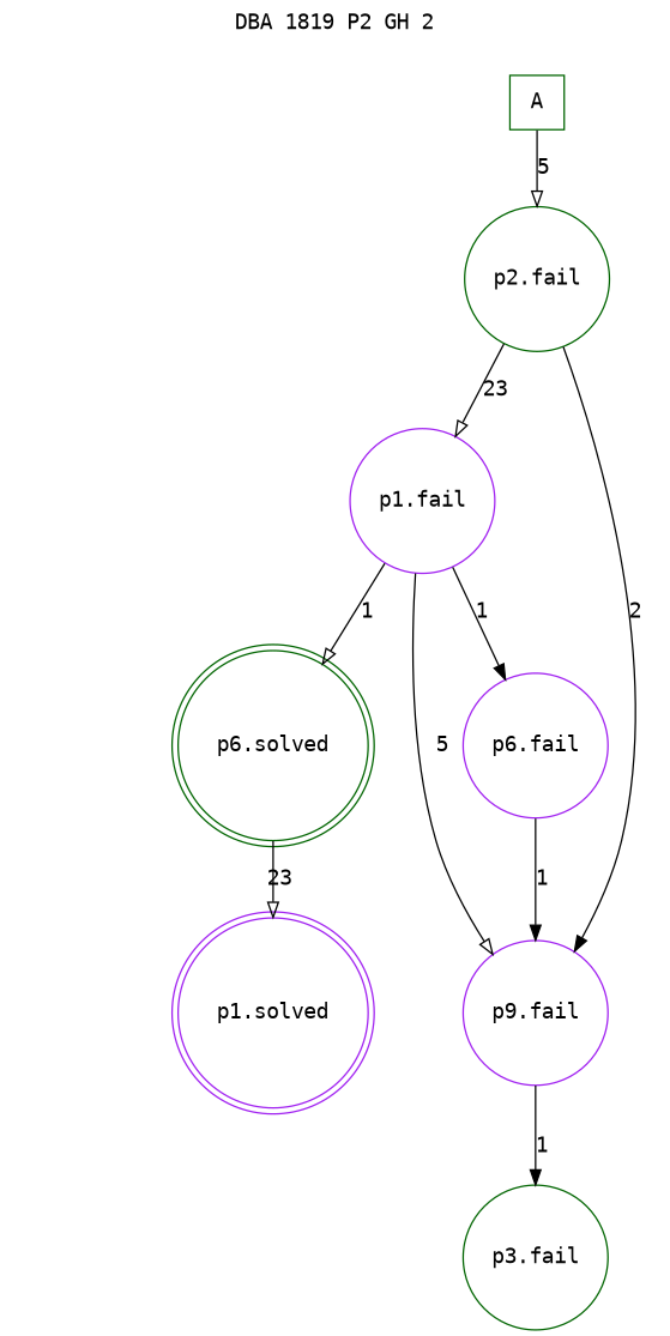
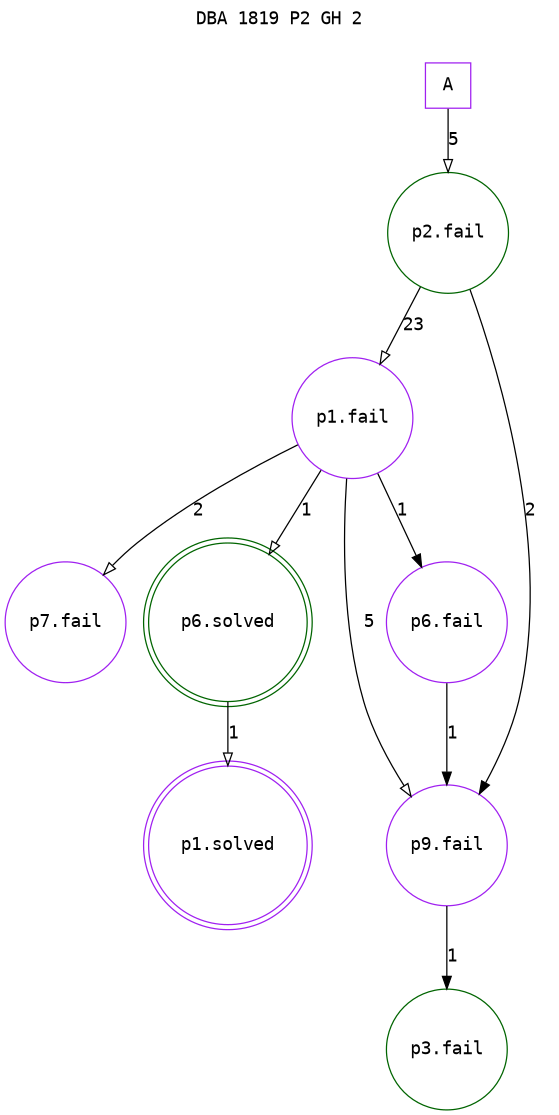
  digraph {
    fontname="DejaVu Sans Mono"
    label=" DBA 1819 P2 GH 2 "
    labelloc=tl
    rankdir=TB
    node [color=purple fontname="DejaVu Sans Mono" shape=circle]
    edge [arrowhead=onormal fontname="DejaVu Sans Mono"]
-   n1 [color=darkgreen label=A shape=square]
+   n1 [label=A shape=square]
    n2 [color=darkgreen label="p2.fail"]
    n3 [label="p1.fail"]
    n4 [label="p9.fail"]
+   n5 [label="p7.fail"]
    n6 [label="p6.fail"]
    n7 [color=darkgreen label="p6.solved" shape=doublecircle]
    n8 [color=darkgreen label="p3.fail"]
    n9 [label="p1.solved" shape=doublecircle]
    n1 -> n2 [label=5]
    n2 -> n3 [label=23]
    n2 -> n4 [arrowhead=normal label=2]
    n3 -> n4 [label=5]
+   n3 -> n5 [label=2]
    n3 -> n6 [arrowhead=normal label=1]
    n3 -> n7 [label=1]
    n4 -> n8 [arrowhead=normal label=1]
    n6 -> n4 [arrowhead=normal label=1]
-   n7 -> n9 [label=23]
+   n7 -> n9 [label=1]
  }
